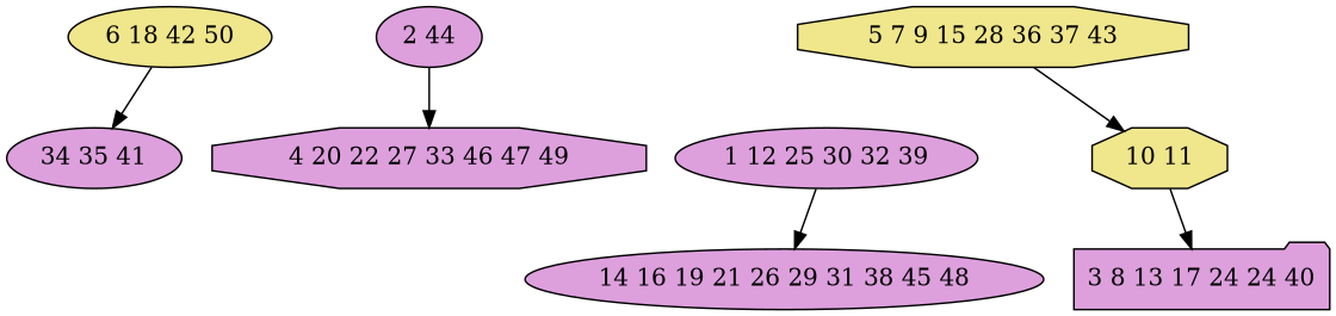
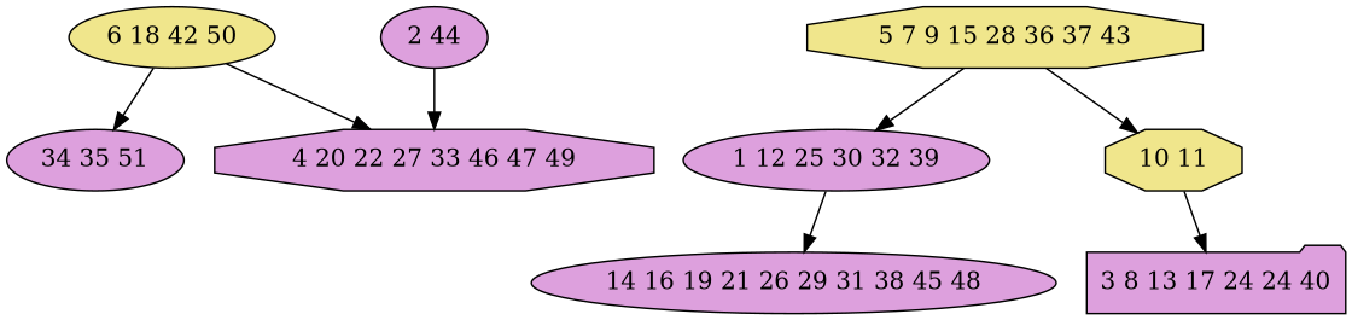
  digraph {
    node [fillcolor=plum shape=ellipse style=filled]
    n1 [fillcolor=khaki label="6 18 42 50"]
-   n2 [label="34 35 41"]
+   n2 [label="34 35 51"]
    n3 [label="4 20 22 27 33 46 47 49" shape=octagon]
    n4 [fillcolor=khaki label="5 7 9 15 28 36 37 43" shape=octagon]
    n5 [label="1 12 25 30 32 39"]
    n6 [fillcolor=khaki label="10 11" shape=octagon]
    n7 [label="14 16 19 21 26 29 31 38 45 48"]
    n8 [label="3 8 13 17 24 24 40" shape=folder]
    n9 [label="2 44"]
    n1 -> n2
+   n1 -> n3
+   n4 -> n5
    n4 -> n6
    n5 -> n7
    n6 -> n8
    n9 -> n3
  }
